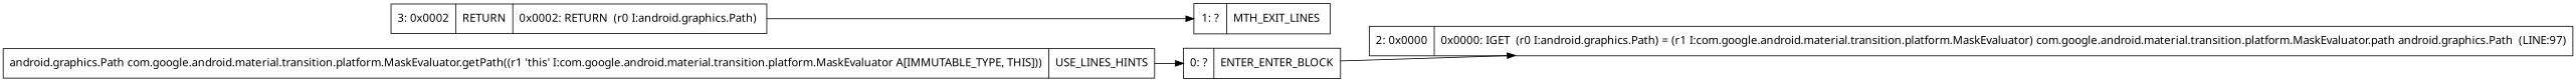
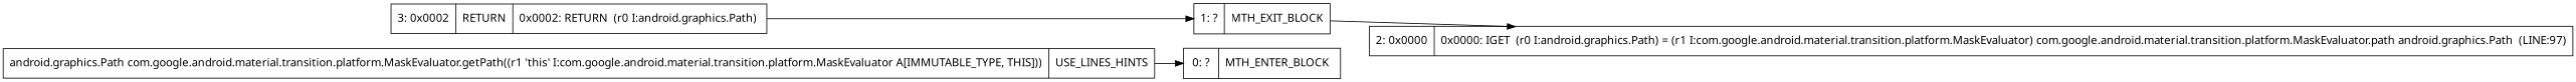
  digraph {
    fontname="Noto Sans"
    rankdir=LR
    node [fontname="Noto Sans" shape=record]
    edge [fontname="Noto Sans"]
-   n1 [label="{0\:\ ?|ENTER_ENTER_BLOCK\l}"]
+   n1 [label="{0\:\ ?|MTH_ENTER_BLOCK\l}"]
    n2 [label="{2\:\ 0x0000|0x0000: IGET  (r0 I:android.graphics.Path) = (r1 I:com.google.android.material.transition.platform.MaskEvaluator) com.google.android.material.transition.platform.MaskEvaluator.path android.graphics.Path  (LINE:97)\l}"]
    n3 [label="{3\:\ 0x0002|RETURN\l|0x0002: RETURN  (r0 I:android.graphics.Path) \l}"]
-   n4 [label="{1\:\ ?|MTH_EXIT_LINES\l}"]
+   n4 [label="{1\:\ ?|MTH_EXIT_BLOCK\l}"]
    n5 [label="{android.graphics.Path com.google.android.material.transition.platform.MaskEvaluator.getPath((r1 'this' I:com.google.android.material.transition.platform.MaskEvaluator A[IMMUTABLE_TYPE, THIS]))  | USE_LINES_HINTS\l}"]
-   n1 -> n2
+   n4 -> n2
    n3 -> n4
    n5 -> n1
  }
